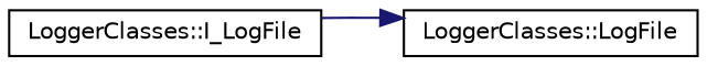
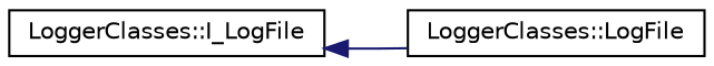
  digraph {
    rankdir=LR
    node [color=black fillcolor=white fontname=Helvetica fontsize=10 shape=record style=filled]
    n1 [height=0.2 label="LoggerClasses::I_LogFile" width=0.4]
    n2 [height=0.2 label="LoggerClasses::LogFile" width=0.4]
-   n2 -> n1 [color=midnightblue dir=back fontname=Helvetica fontsize=10 labelfontname=Helvetica labelfontsize=10 style=solid]
+   n1 -> n2 [color=midnightblue dir=back fontname=Helvetica fontsize=10 labelfontname=Helvetica labelfontsize=10 style=solid]
  }
